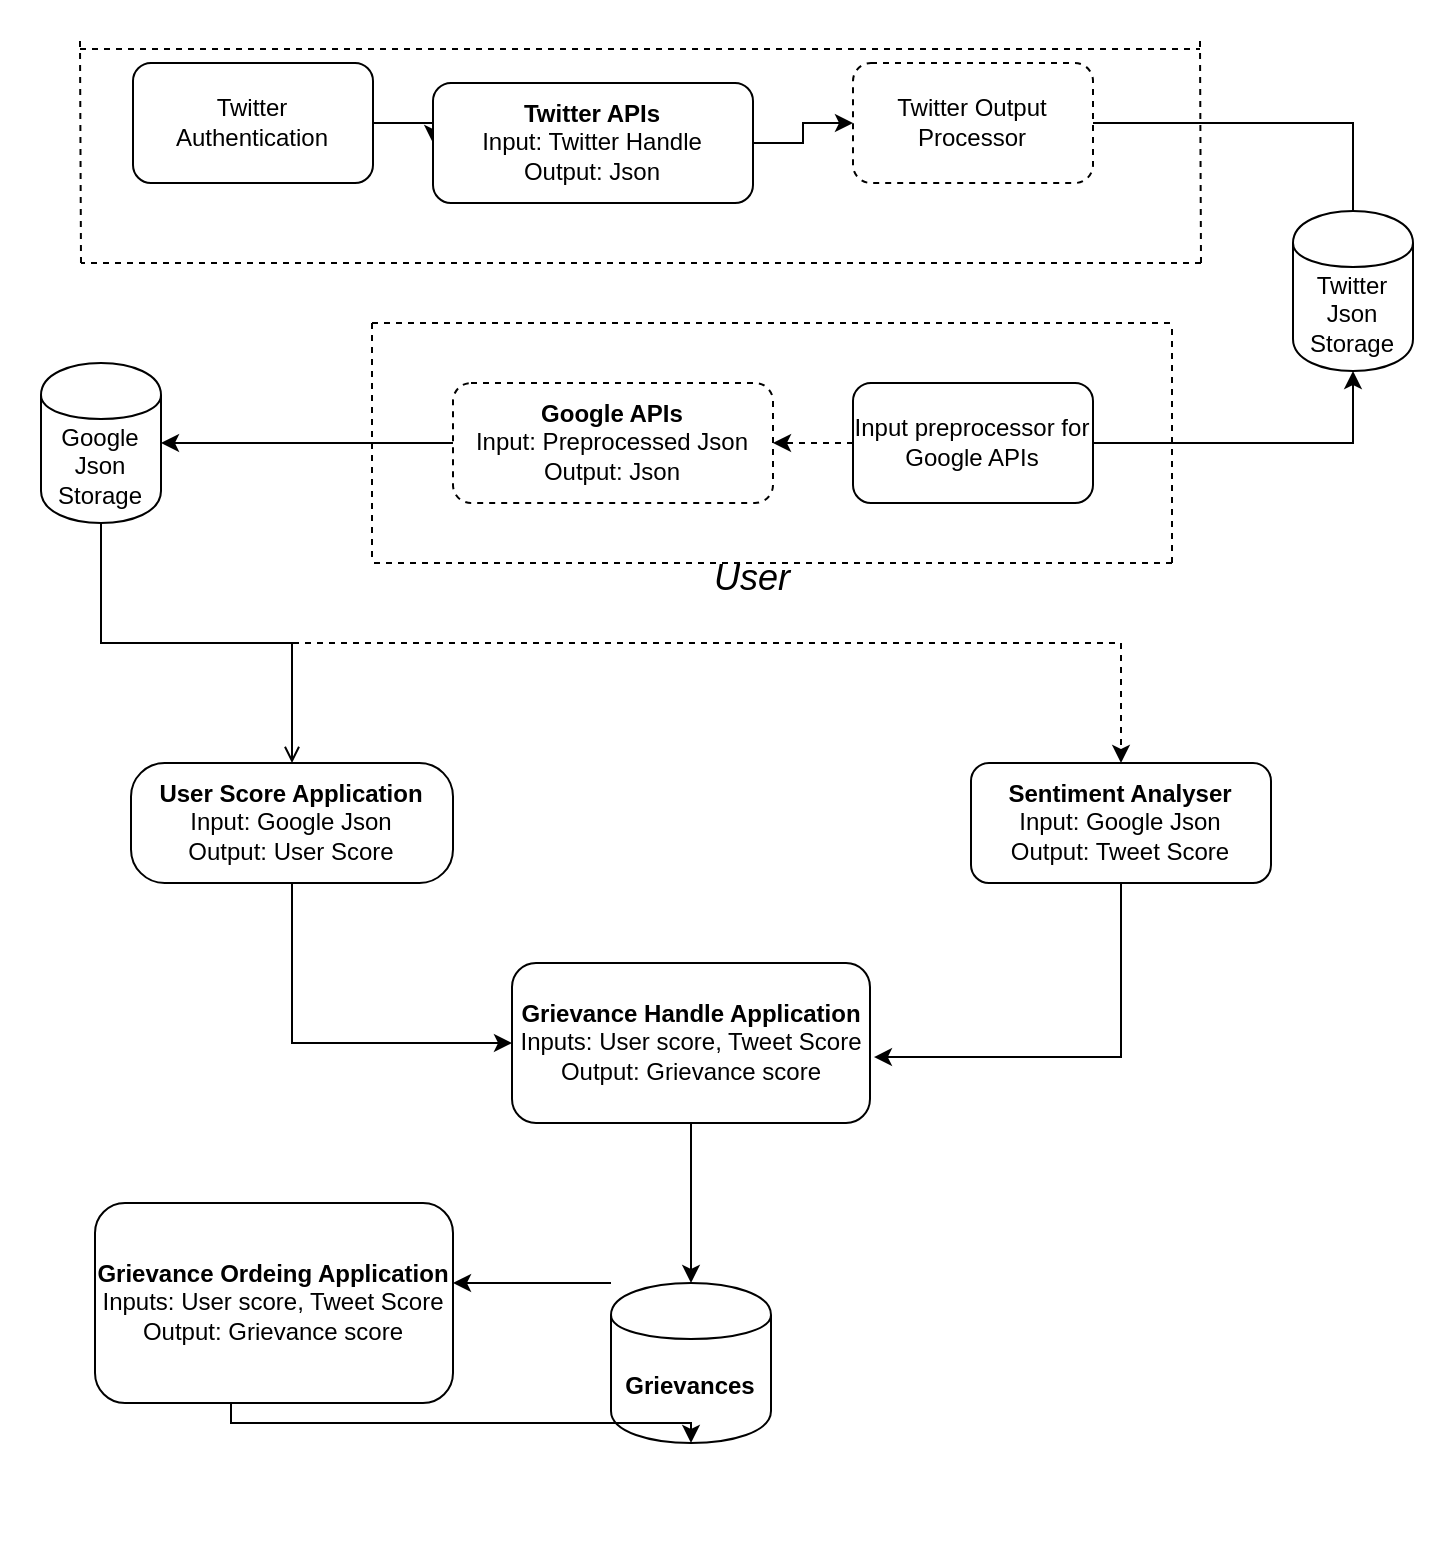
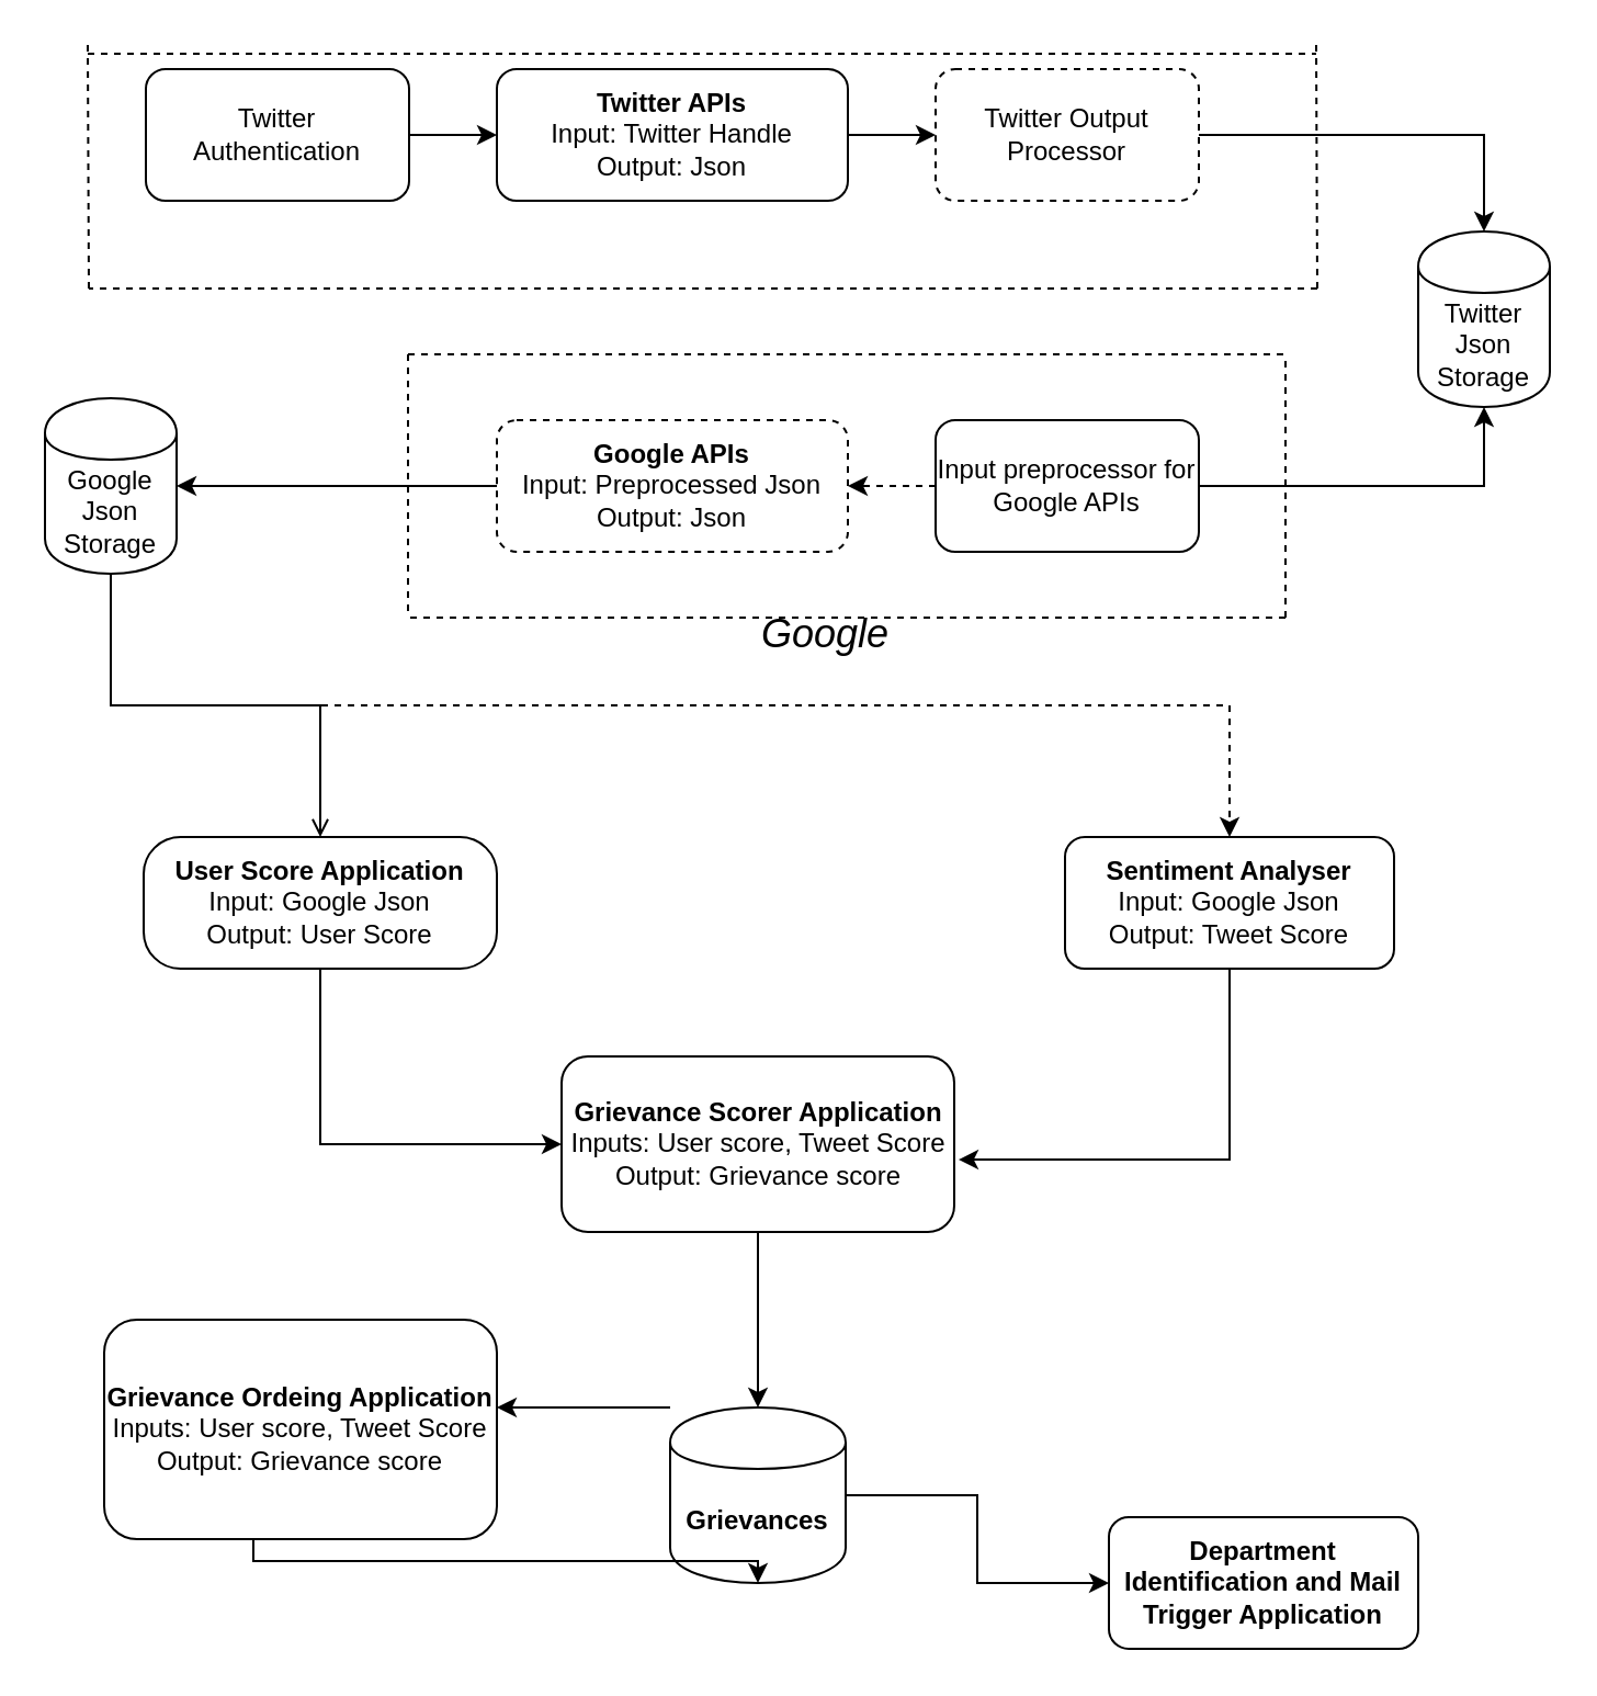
  <mxCell id="0" />
  <mxCell id="1" parent="0" />
  <mxCell id="2" style="edgeStyle=orthogonalEdgeStyle;rounded=0;orthogonalLoop=1;jettySize=auto;html=1;exitX=1;exitY=0.5;exitDx=0;exitDy=0;entryX=0;entryY=0.5;entryDx=0;entryDy=0;" edge="1" parent="1" source="3" target="5"><mxGeometry relative="1" as="geometry" /></mxCell>
  <mxCell id="3" value="Twitter&lt;br&gt;Authentication" style="rounded=1;whiteSpace=wrap;html=1;" vertex="1" parent="1"><mxGeometry x="66" y="31" width="120" height="60" as="geometry" /></mxCell>
  <mxCell id="4" style="edgeStyle=orthogonalEdgeStyle;rounded=0;orthogonalLoop=1;jettySize=auto;html=1;entryX=0;entryY=0.5;entryDx=0;entryDy=0;" edge="1" parent="1" source="5" target="7"><mxGeometry relative="1" as="geometry" /></mxCell>
- <mxCell id="5" value="&lt;b&gt;Twitter APIs&lt;/b&gt;&lt;br&gt;&lt;div&gt;Input: Twitter Handle&lt;/div&gt;&lt;div&gt;Output: Json&lt;br&gt;&lt;/div&gt;" style="rounded=1;whiteSpace=wrap;html=1;" vertex="1" parent="1"><mxGeometry x="216" y="41" width="160" height="60" as="geometry" /></mxCell>
- <mxCell id="6" style="edgeStyle=orthogonalEdgeStyle;rounded=0;orthogonalLoop=1;jettySize=auto;html=1;entryX=0.5;entryY=0;entryDx=0;entryDy=0;endArrow=none;" edge="1" parent="1" source="7" target="22"><mxGeometry relative="1" as="geometry" /></mxCell>
+ <mxCell id="5" value="&lt;b&gt;Twitter APIs&lt;/b&gt;&lt;br&gt;&lt;div&gt;Input: Twitter Handle&lt;/div&gt;&lt;div&gt;Output: Json&lt;br&gt;&lt;/div&gt;" style="rounded=1;whiteSpace=wrap;html=1;" vertex="1" parent="1"><mxGeometry x="226" y="31" width="160" height="60" as="geometry" /></mxCell>
+ <mxCell id="6" style="edgeStyle=orthogonalEdgeStyle;rounded=0;orthogonalLoop=1;jettySize=auto;html=1;entryX=0.5;entryY=0;entryDx=0;entryDy=0;" edge="1" parent="1" source="7" target="22"><mxGeometry relative="1" as="geometry" /></mxCell>
  <mxCell id="7" value="Twitter Output Processor" style="rounded=1;whiteSpace=wrap;html=1;dashed=1;" vertex="1" parent="1"><mxGeometry x="426" y="31" width="120" height="60" as="geometry" /></mxCell>
  <mxCell id="8" style="edgeStyle=orthogonalEdgeStyle;rounded=0;orthogonalLoop=1;jettySize=auto;html=1;entryX=0.5;entryY=1;entryDx=0;entryDy=0;" edge="1" parent="1" source="9" target="22"><mxGeometry relative="1" as="geometry" /></mxCell>
  <mxCell id="9" value="Input preprocessor for Google APIs" style="rounded=1;whiteSpace=wrap;html=1;" vertex="1" parent="1"><mxGeometry x="426" y="191" width="120" height="60" as="geometry" /></mxCell>
  <mxCell id="10" value="" style="endArrow=none;dashed=1;html=1;" edge="1" parent="1"><mxGeometry width="50" height="50" relative="1" as="geometry"><mxPoint x="600" y="131" as="sourcePoint" /><mxPoint x="40" y="131" as="targetPoint" /></mxGeometry></mxCell>
  <mxCell id="11" value="" style="endArrow=none;dashed=1;html=1;" edge="1" parent="1"><mxGeometry width="50" height="50" relative="1" as="geometry"><mxPoint x="39.5" y="20" as="sourcePoint" /><mxPoint x="40" y="131" as="targetPoint" /></mxGeometry></mxCell>
  <mxCell id="12" value="" style="endArrow=none;dashed=1;html=1;" edge="1" parent="1"><mxGeometry width="50" height="50" relative="1" as="geometry"><mxPoint x="39.5" y="24" as="sourcePoint" /><mxPoint x="599.5" y="24" as="targetPoint" /></mxGeometry></mxCell>
  <mxCell id="13" value="" style="endArrow=none;dashed=1;html=1;" edge="1" parent="1"><mxGeometry width="50" height="50" relative="1" as="geometry"><mxPoint x="600" y="131" as="sourcePoint" /><mxPoint x="599.5" y="20" as="targetPoint" /></mxGeometry></mxCell>
  <mxCell id="14" style="edgeStyle=orthogonalEdgeStyle;rounded=0;orthogonalLoop=1;jettySize=auto;html=1;" edge="1" parent="1" source="15" target="27"><mxGeometry relative="1" as="geometry" /></mxCell>
  <mxCell id="15" value="&lt;div&gt;&lt;b&gt;Google APIs&lt;/b&gt;&lt;/div&gt;&lt;div&gt;Input: Preprocessed Json&lt;/div&gt;&lt;div&gt;Output: Json&lt;br&gt;&lt;/div&gt;" style="rounded=1;whiteSpace=wrap;html=1;dashed=1;" vertex="1" parent="1"><mxGeometry x="226" y="191" width="160" height="60" as="geometry" /></mxCell>
  <mxCell id="16" value="" style="endArrow=none;dashed=1;html=1;" edge="1" parent="1"><mxGeometry width="50" height="50" relative="1" as="geometry"><mxPoint x="585.5" y="281" as="sourcePoint" /><mxPoint x="185.5" y="281" as="targetPoint" /></mxGeometry></mxCell>
  <mxCell id="17" value="" style="endArrow=none;dashed=1;html=1;" edge="1" parent="1"><mxGeometry width="50" height="50" relative="1" as="geometry"><mxPoint x="185.5" y="161" as="sourcePoint" /><mxPoint x="185.5" y="281" as="targetPoint" /></mxGeometry></mxCell>
  <mxCell id="18" value="" style="endArrow=none;dashed=1;html=1;" edge="1" parent="1"><mxGeometry width="50" height="50" relative="1" as="geometry"><mxPoint x="185.5" y="161" as="sourcePoint" /><mxPoint x="585.5" y="161" as="targetPoint" /></mxGeometry></mxCell>
  <mxCell id="19" value="" style="endArrow=none;dashed=1;html=1;" edge="1" parent="1"><mxGeometry width="50" height="50" relative="1" as="geometry"><mxPoint x="585.5" y="281" as="sourcePoint" /><mxPoint x="585.5" y="161" as="targetPoint" /></mxGeometry></mxCell>
- <mxCell id="20" value="&lt;font style=&quot;font-size: 18px&quot;&gt;&lt;i&gt;&lt;font style=&quot;font-size: 18px&quot;&gt;User&lt;/font&gt;&lt;/i&gt;&lt;/font&gt;" style="text;html=1;strokeColor=none;fillColor=none;align=center;verticalAlign=middle;whiteSpace=wrap;rounded=0;" vertex="1" parent="1"><mxGeometry x="296" y="279" width="160" height="20" as="geometry" /></mxCell>
+ <mxCell id="20" value="&lt;font style=&quot;font-size: 18px&quot;&gt;&lt;i&gt;&lt;font style=&quot;font-size: 18px&quot;&gt;Google&lt;/font&gt;&lt;/i&gt;&lt;/font&gt;" style="text;html=1;strokeColor=none;fillColor=none;align=center;verticalAlign=middle;whiteSpace=wrap;rounded=0;" vertex="1" parent="1"><mxGeometry x="296" y="279" width="160" height="20" as="geometry" /></mxCell>
  <mxCell id="21" style="edgeStyle=orthogonalEdgeStyle;rounded=0;orthogonalLoop=1;jettySize=auto;html=1;entryX=1;entryY=0.5;entryDx=0;entryDy=0;exitX=0;exitY=0.5;exitDx=0;exitDy=0;dashed=1;" edge="1" parent="1" source="9" target="15"><mxGeometry relative="1" as="geometry"><mxPoint x="396" y="71" as="sourcePoint" /><mxPoint x="436" y="71" as="targetPoint" /></mxGeometry></mxCell>
  <mxCell id="22" value="Twitter Json Storage" style="shape=cylinder;whiteSpace=wrap;html=1;boundedLbl=1;backgroundOutline=1;" vertex="1" parent="1"><mxGeometry x="646" y="105" width="60" height="80" as="geometry" /></mxCell>
  <mxCell id="23" style="edgeStyle=orthogonalEdgeStyle;rounded=0;orthogonalLoop=1;jettySize=auto;html=1;entryX=0;entryY=0.5;entryDx=0;entryDy=0;" edge="1" parent="1" source="24" target="31"><mxGeometry relative="1" as="geometry"><Array as="points"><mxPoint x="146" y="521" /></Array></mxGeometry></mxCell>
  <mxCell id="24" value="&lt;b&gt;User Score Application&lt;/b&gt;&lt;br&gt;Input: Google Json&lt;br&gt;Output: User Score" style="rounded=1;whiteSpace=wrap;html=1;arcSize=28;" vertex="1" parent="1"><mxGeometry x="65" y="381" width="161" height="60" as="geometry" /></mxCell>
  <mxCell id="25" style="edgeStyle=orthogonalEdgeStyle;rounded=0;orthogonalLoop=1;jettySize=auto;html=1;entryX=0.5;entryY=0;entryDx=0;entryDy=0;endArrow=open;" edge="1" parent="1" source="27" target="24"><mxGeometry relative="1" as="geometry" /></mxCell>
  <mxCell id="26" style="edgeStyle=orthogonalEdgeStyle;rounded=0;orthogonalLoop=1;jettySize=auto;html=1;exitX=0.5;exitY=1;exitDx=0;exitDy=0;entryX=0.5;entryY=0;entryDx=0;entryDy=0;dashed=1;" edge="1" parent="1" source="27" target="29"><mxGeometry relative="1" as="geometry"><Array as="points"><mxPoint x="50" y="321" /><mxPoint x="560" y="321" /></Array></mxGeometry></mxCell>
  <mxCell id="27" value="Google Json Storage" style="shape=cylinder;whiteSpace=wrap;html=1;boundedLbl=1;backgroundOutline=1;" vertex="1" parent="1"><mxGeometry x="20" y="181" width="60" height="80" as="geometry" /></mxCell>
  <mxCell id="28" style="edgeStyle=orthogonalEdgeStyle;rounded=0;orthogonalLoop=1;jettySize=auto;html=1;entryX=1.011;entryY=0.588;entryDx=0;entryDy=0;entryPerimeter=0;" edge="1" parent="1" source="29" target="31"><mxGeometry relative="1" as="geometry"><Array as="points"><mxPoint x="560" y="528" /></Array></mxGeometry></mxCell>
  <mxCell id="29" value="&lt;b&gt;Sentiment Analyser&lt;/b&gt;&lt;br&gt;Input: Google Json&lt;br&gt;Output: Tweet Score" style="rounded=1;whiteSpace=wrap;html=1;" vertex="1" parent="1"><mxGeometry x="485" y="381" width="150" height="60" as="geometry" /></mxCell>
  <mxCell id="30" style="edgeStyle=orthogonalEdgeStyle;rounded=0;orthogonalLoop=1;jettySize=auto;html=1;entryX=0.5;entryY=0;entryDx=0;entryDy=0;" edge="1" parent="1" source="31" target="34"><mxGeometry relative="1" as="geometry" /></mxCell>
- <mxCell id="31" value="&lt;b&gt;Grievance Handle Application&lt;br&gt;&lt;/b&gt;Inputs: User score, Tweet Score&lt;br&gt;Output: Grievance score" style="rounded=1;whiteSpace=wrap;html=1;" vertex="1" parent="1"><mxGeometry x="255.5" y="481" width="179" height="80" as="geometry" /></mxCell>
+ <mxCell id="31" value="&lt;b&gt;Grievance Scorer Application&lt;br&gt;&lt;/b&gt;Inputs: User score, Tweet Score&lt;br&gt;Output: Grievance score" style="rounded=1;whiteSpace=wrap;html=1;" vertex="1" parent="1"><mxGeometry x="255.5" y="481" width="179" height="80" as="geometry" /></mxCell>
  <mxCell id="32" style="edgeStyle=orthogonalEdgeStyle;rounded=0;orthogonalLoop=1;jettySize=auto;html=1;" edge="1" parent="1" source="34" target="36"><mxGeometry relative="1" as="geometry"><Array as="points"><mxPoint x="285" y="641" /><mxPoint x="285" y="641" /></Array></mxGeometry></mxCell>
+ <mxCell id="33" style="edgeStyle=orthogonalEdgeStyle;rounded=0;orthogonalLoop=1;jettySize=auto;html=1;exitX=1;exitY=0.5;exitDx=0;exitDy=0;entryX=0;entryY=0.5;entryDx=0;entryDy=0;" edge="1" parent="1" source="34" target="37"><mxGeometry relative="1" as="geometry" /></mxCell>
  <mxCell id="34" value="&lt;b&gt;Grievances&lt;/b&gt;" style="shape=cylinder;whiteSpace=wrap;html=1;boundedLbl=1;backgroundOutline=1;" vertex="1" parent="1"><mxGeometry x="305" y="641" width="80" height="80" as="geometry" /></mxCell>
  <mxCell id="35" style="edgeStyle=orthogonalEdgeStyle;rounded=0;orthogonalLoop=1;jettySize=auto;html=1;entryX=0.5;entryY=1;entryDx=0;entryDy=0;" edge="1" parent="1" source="36" target="34"><mxGeometry relative="1" as="geometry"><Array as="points"><mxPoint x="115" y="711" /><mxPoint x="345" y="711" /></Array></mxGeometry></mxCell>
  <mxCell id="36" value="&lt;b&gt;Grievance Ordeing Application&lt;br&gt;&lt;/b&gt;Inputs: User score, Tweet Score&lt;br&gt;Output: Grievance score" style="rounded=1;whiteSpace=wrap;html=1;" vertex="1" parent="1"><mxGeometry x="47" y="601" width="179" height="100" as="geometry" /></mxCell>
+ <mxCell id="37" value="&lt;b&gt;Department Identification and Mail Trigger Application&lt;br&gt;&lt;/b&gt;" style="rounded=1;whiteSpace=wrap;html=1;" vertex="1" parent="1"><mxGeometry x="505" y="691" width="141" height="60" as="geometry" /></mxCell>
